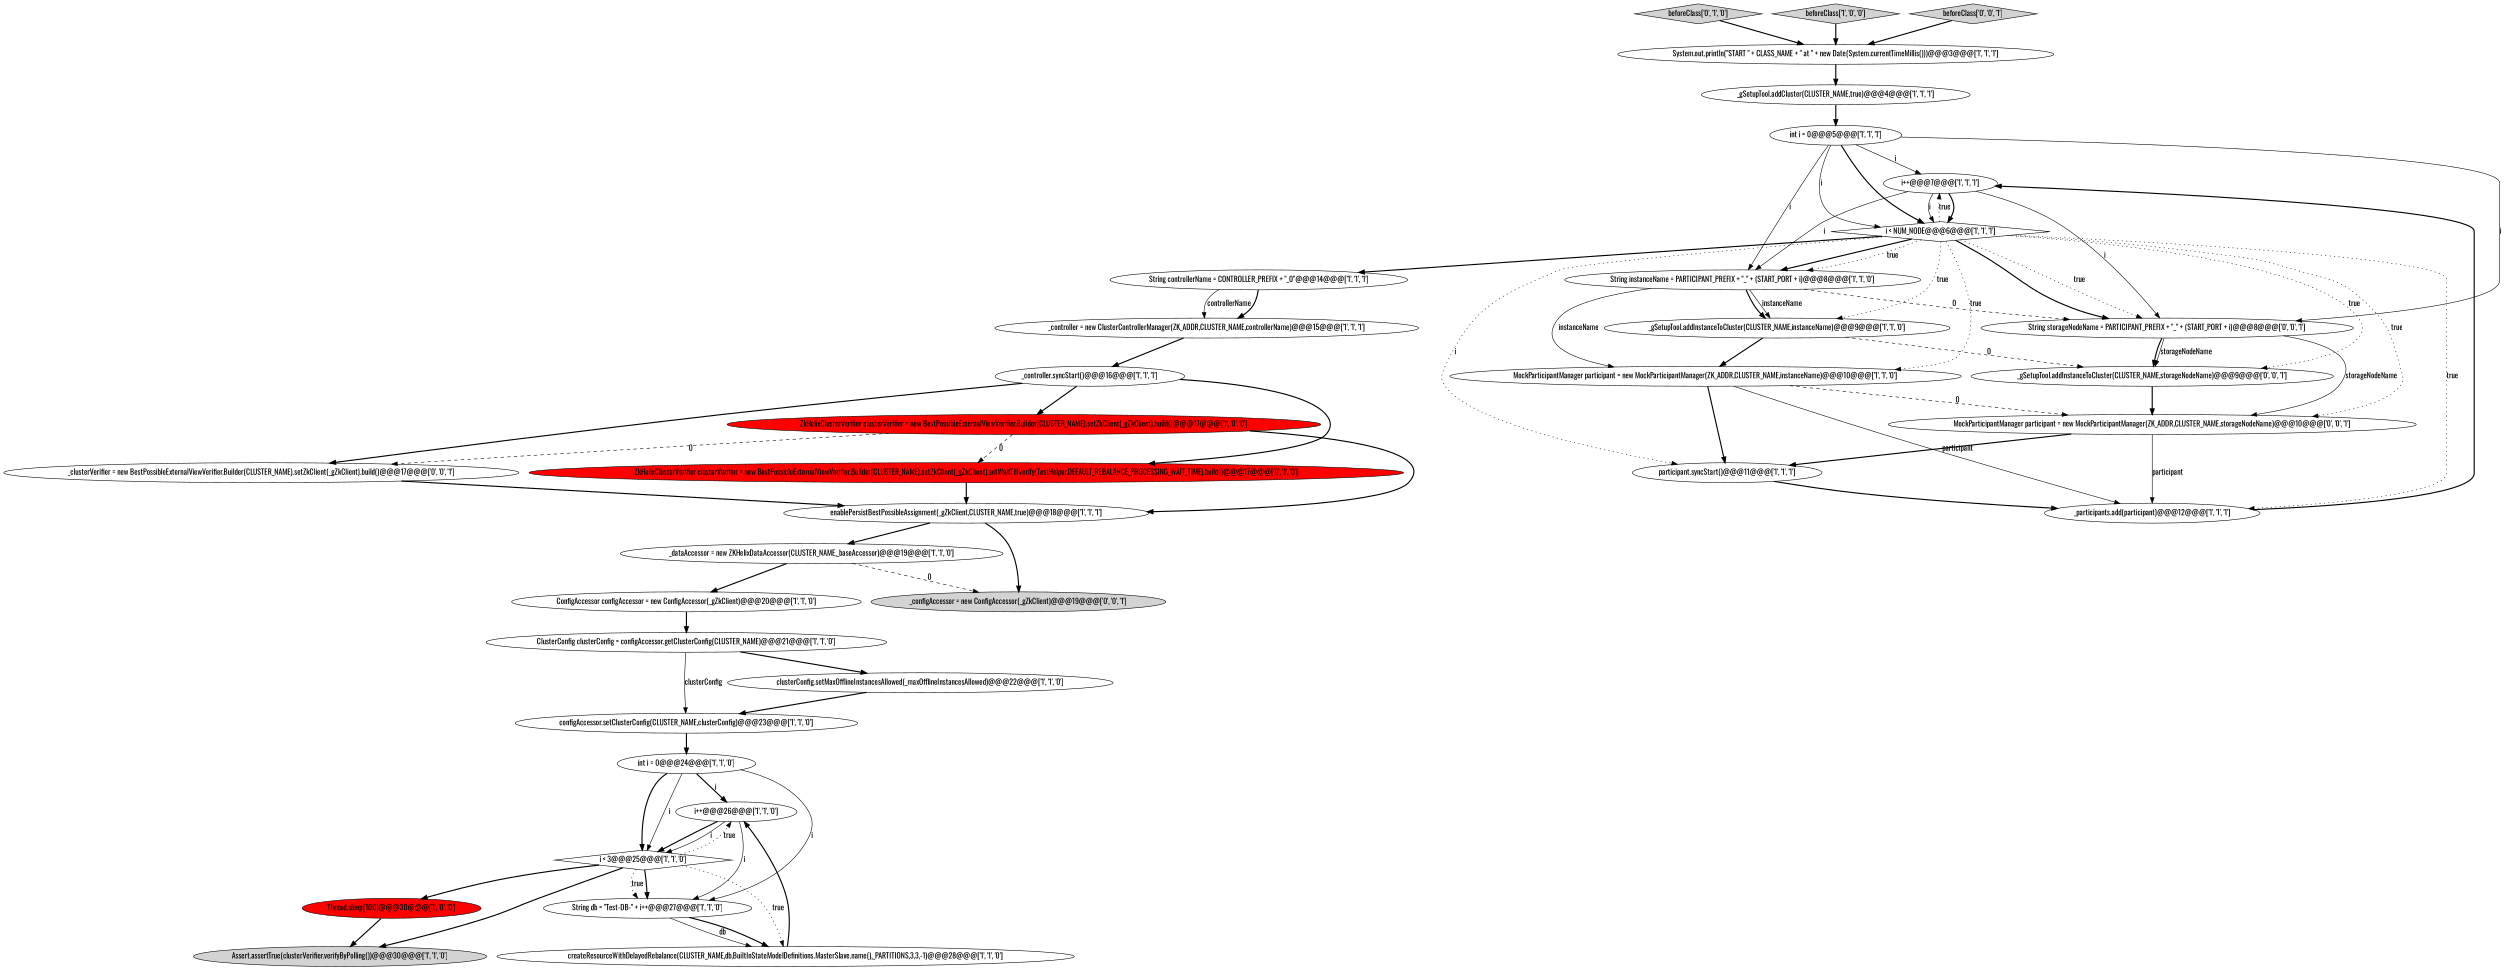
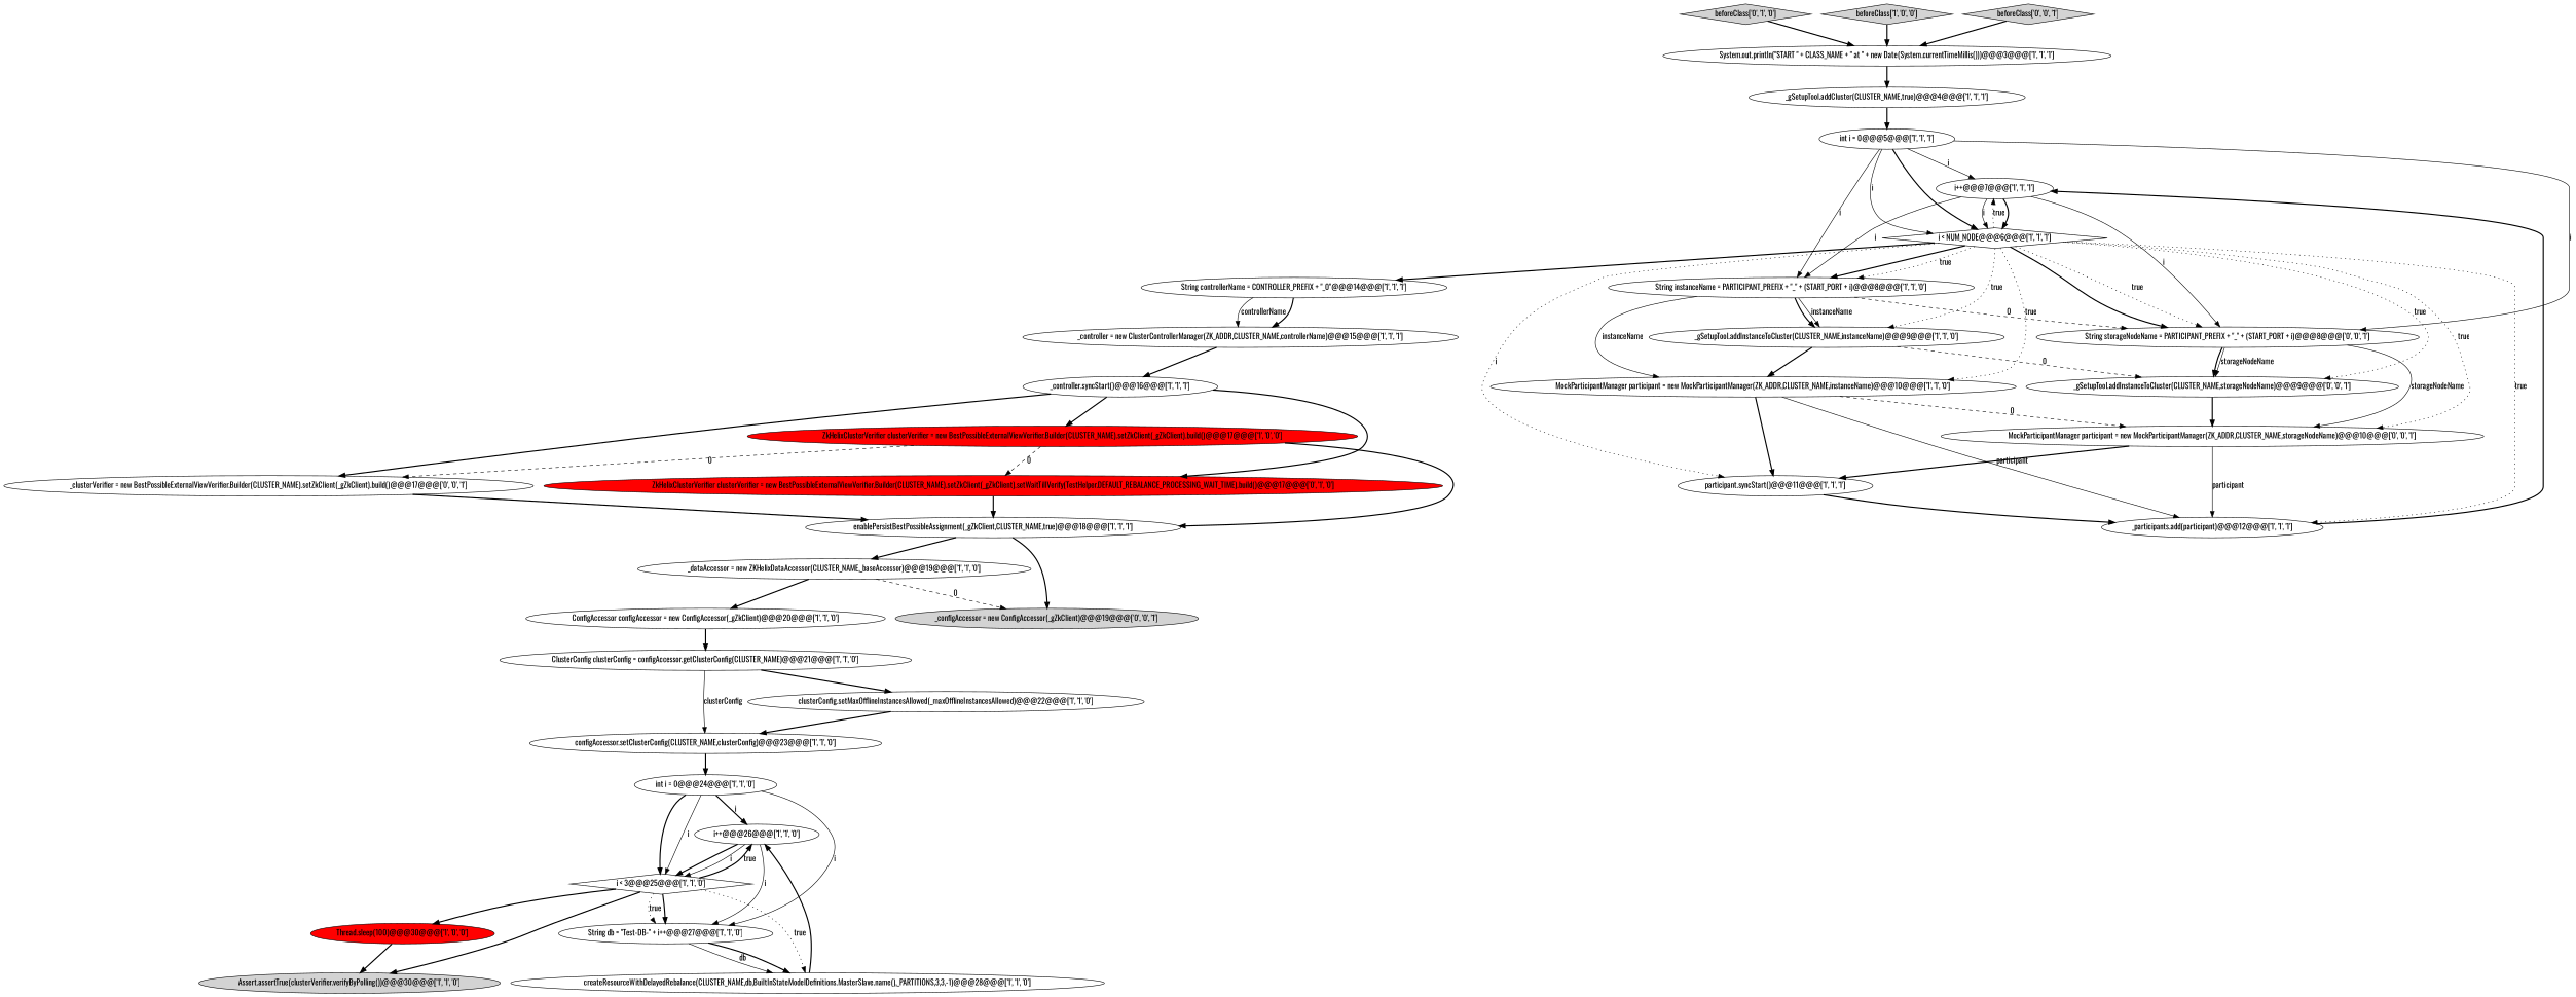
  digraph {
    fontname=Oswald
    node [fillcolor=white fontname=Oswald shape=ellipse style=filled]
    edge [fontname=Oswald style=bold]
    n1 [label="i++@@@7@@@['1', '1', '1']"]
    n2 [label="i < NUM_NODE@@@6@@@['1', '1', '1']" shape=diamond]
    n3 [label="String storageNodeName = PARTICIPANT_PREFIX + \"_\" + (START_PORT + i)@@@8@@@['0', '0', '1']"]
    n4 [label="String instanceName = PARTICIPANT_PREFIX + \"_\" + (START_PORT + i)@@@8@@@['1', '1', '0']"]
    n5 [label="MockParticipantManager participant = new MockParticipantManager(ZK_ADDR,CLUSTER_NAME,instanceName)@@@10@@@['1', '1', '0']"]
    n6 [label="_participants.add(participant)@@@12@@@['1', '1', '1']"]
    n7 [label="participant.syncStart()@@@11@@@['1', '1', '1']"]
    n8 [label="MockParticipantManager participant = new MockParticipantManager(ZK_ADDR,CLUSTER_NAME,storageNodeName)@@@10@@@['0', '0', '1']"]
    n9 [label="_gSetupTool.addInstanceToCluster(CLUSTER_NAME,storageNodeName)@@@9@@@['0', '0', '1']"]
    n10 [label="String controllerName = CONTROLLER_PREFIX + \"_0\"@@@14@@@['1', '1', '1']"]
    n11 [label="_gSetupTool.addInstanceToCluster(CLUSTER_NAME,instanceName)@@@9@@@['1', '1', '0']"]
    n12 [label="createResourceWithDelayedRebalance(CLUSTER_NAME,db,BuiltInStateModelDefinitions.MasterSlave.name(),_PARTITIONS,3,3,-1)@@@28@@@['1', '1', '0']"]
    n13 [label="i++@@@26@@@['1', '1', '0']"]
    n14 [label="i < 3@@@25@@@['1', '1', '0']" shape=diamond]
    n15 [label="String db = \"Test-DB-\" + i++@@@27@@@['1', '1', '0']"]
    n16 [label="_controller = new ClusterControllerManager(ZK_ADDR,CLUSTER_NAME,controllerName)@@@15@@@['1', '1', '1']"]
    n17 [label="_dataAccessor = new ZKHelixDataAccessor(CLUSTER_NAME,_baseAccessor)@@@19@@@['1', '1', '0']"]
    n18 [fillcolor=lightgray label="_configAccessor = new ConfigAccessor(_gZkClient)@@@19@@@['0', '0', '1']"]
    n19 [label="ConfigAccessor configAccessor = new ConfigAccessor(_gZkClient)@@@20@@@['1', '1', '0']"]
    n20 [label="ClusterConfig clusterConfig = configAccessor.getClusterConfig(CLUSTER_NAME)@@@21@@@['1', '1', '0']"]
    n21 [fillcolor=lightgray label="Assert.assertTrue(clusterVerifier.verifyByPolling())@@@30@@@['1', '1', '0']"]
    n22 [fillcolor=red label="Thread.sleep(100)@@@30@@@['1', '0', '0']"]
    n23 [label="_controller.syncStart()@@@16@@@['1', '1', '1']"]
    n24 [label="_gSetupTool.addCluster(CLUSTER_NAME,true)@@@4@@@['1', '1', '1']"]
    n25 [label="int i = 0@@@5@@@['1', '1', '1']"]
    n26 [fillcolor=lightgray label="beforeClass['0', '1', '0']" shape=diamond]
    n27 [label="System.out.println(\"START \" + CLASS_NAME + \" at \" + new Date(System.currentTimeMillis()))@@@3@@@['1', '1', '1']"]
    n28 [fillcolor=lightgray label="beforeClass['1', '0', '0']" shape=diamond]
    n29 [fillcolor=red label="ZkHelixClusterVerifier clusterVerifier = new BestPossibleExternalViewVerifier.Builder(CLUSTER_NAME).setZkClient(_gZkClient).build()@@@17@@@['1', '0', '0']"]
    n30 [label="_clusterVerifier = new BestPossibleExternalViewVerifier.Builder(CLUSTER_NAME).setZkClient(_gZkClient).build()@@@17@@@['0', '0', '1']"]
    n31 [label="enablePersistBestPossibleAssignment(_gZkClient,CLUSTER_NAME,true)@@@18@@@['1', '1', '1']"]
    n32 [fillcolor=red label="ZkHelixClusterVerifier clusterVerifier = new BestPossibleExternalViewVerifier.Builder(CLUSTER_NAME).setZkClient(_gZkClient).setWaitTillVerify(TestHelper.DEFAULT_REBALANCE_PROCESSING_WAIT_TIME).build()@@@17@@@['0', '1', '0']"]
    n33 [fillcolor=lightgray label="beforeClass['0', '0', '1']" shape=diamond]
    n34 [label="configAccessor.setClusterConfig(CLUSTER_NAME,clusterConfig)@@@23@@@['1', '1', '0']"]
    n35 [label="int i = 0@@@24@@@['1', '1', '0']"]
    n36 [label="clusterConfig.setMaxOfflineInstancesAllowed(_maxOfflineInstancesAllowed)@@@22@@@['1', '1', '0']"]
    n1 -> n2
    n1 -> n2 [label=i style=solid]
    n1 -> n3 [label=i style=solid]
    n1 -> n4 [label=i style=solid]
    n2 -> n1 [label=true style=dotted]
    n2 -> n3
    n2 -> n3 [label=true style=dotted]
    n2 -> n4 [label=true style=dotted]
    n2 -> n4
    n2 -> n5 [label=true style=dotted]
    n2 -> n6 [label=true style=dotted]
    n2 -> n7 [label=i style=dotted]
    n2 -> n8 [label=true style=dotted]
    n2 -> n9 [label=true style=dotted]
    n2 -> n10
    n2 -> n11 [label=true style=dotted]
    n3 -> n8 [label=storageNodeName style=solid]
    n3 -> n9
    n3 -> n9 [label=storageNodeName style=solid]
    n4 -> n3 [label=0 style=dashed]
    n4 -> n5 [label=instanceName style=solid]
    n4 -> n11 [label=instanceName style=solid]
    n4 -> n11
    n5 -> n6 [label=participant style=solid]
    n5 -> n7
    n5 -> n8 [label=0 style=dashed]
    n6 -> n1
    n7 -> n6
    n8 -> n6 [label=participant style=solid]
    n8 -> n7
    n9 -> n8
    n10 -> n16 [label=controllerName style=solid]
    n10 -> n16
    n11 -> n5
    n11 -> n9 [label=0 style=dashed]
    n12 -> n13
    n13 -> n14
    n13 -> n14 [label=i style=solid]
    n13 -> n15 [label=i style=solid]
    n14 -> n12 [label=true style=dotted]
-   n14 -> n13 [label=true style=dotted]
+   n14 -> n13 [label=true]
    n14 -> n15
    n14 -> n15 [label=true style=dotted]
    n14 -> n21
    n14 -> n22
    n15 -> n12 [label=db style=solid]
    n15 -> n12
    n16 -> n23
    n17 -> n18 [label=0 style=dashed]
    n17 -> n19
    n19 -> n20
    n20 -> n34 [label=clusterConfig style=solid]
    n20 -> n36
    n22 -> n21
    n23 -> n29
    n23 -> n30
    n23 -> n32
    n24 -> n25
    n25 -> n1 [label=i style=solid]
    n25 -> n2 [label=i style=solid]
    n25 -> n2
    n25 -> n3 [label=i style=solid]
    n25 -> n4 [label=i style=solid]
    n26 -> n27
    n27 -> n24
    n28 -> n27
    n29 -> n30 [label=0 style=dashed]
    n29 -> n31
    n29 -> n32 [label=0 style=dashed]
    n30 -> n31
    n31 -> n17
    n31 -> n18
    n32 -> n31
    n33 -> n27
    n34 -> n35
    n35 -> n13 [label=i]
    n35 -> n14
    n35 -> n14 [label=i style=solid]
    n35 -> n15 [label=i style=solid]
    n36 -> n34
  }
